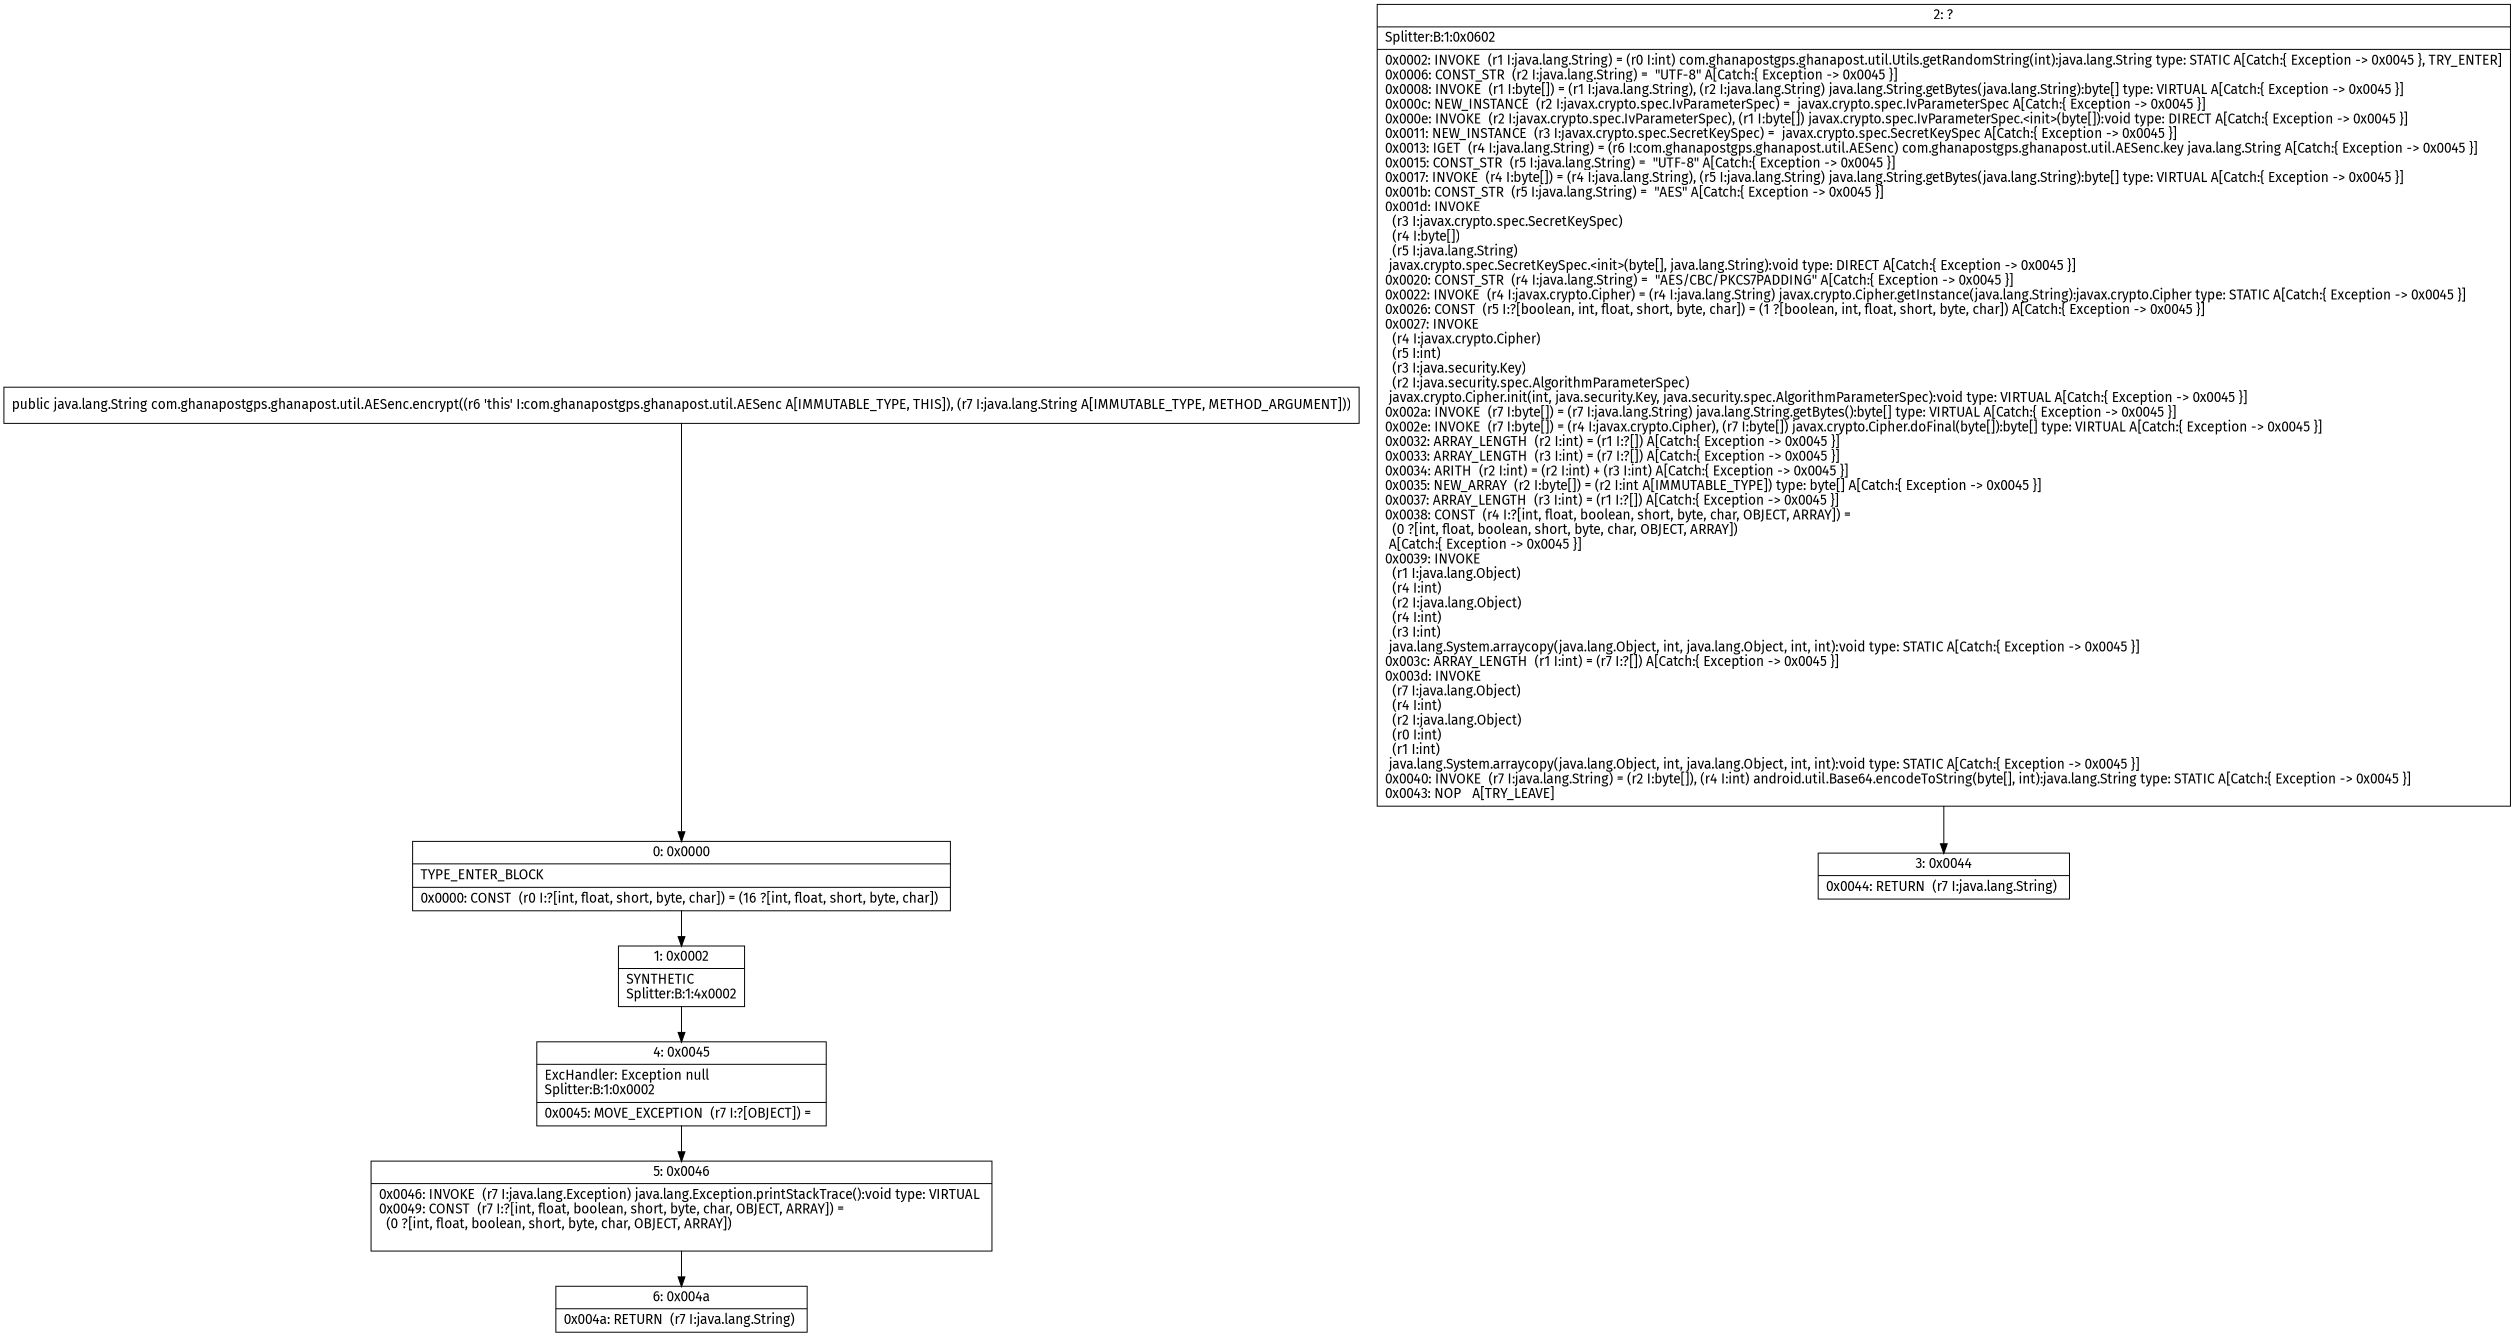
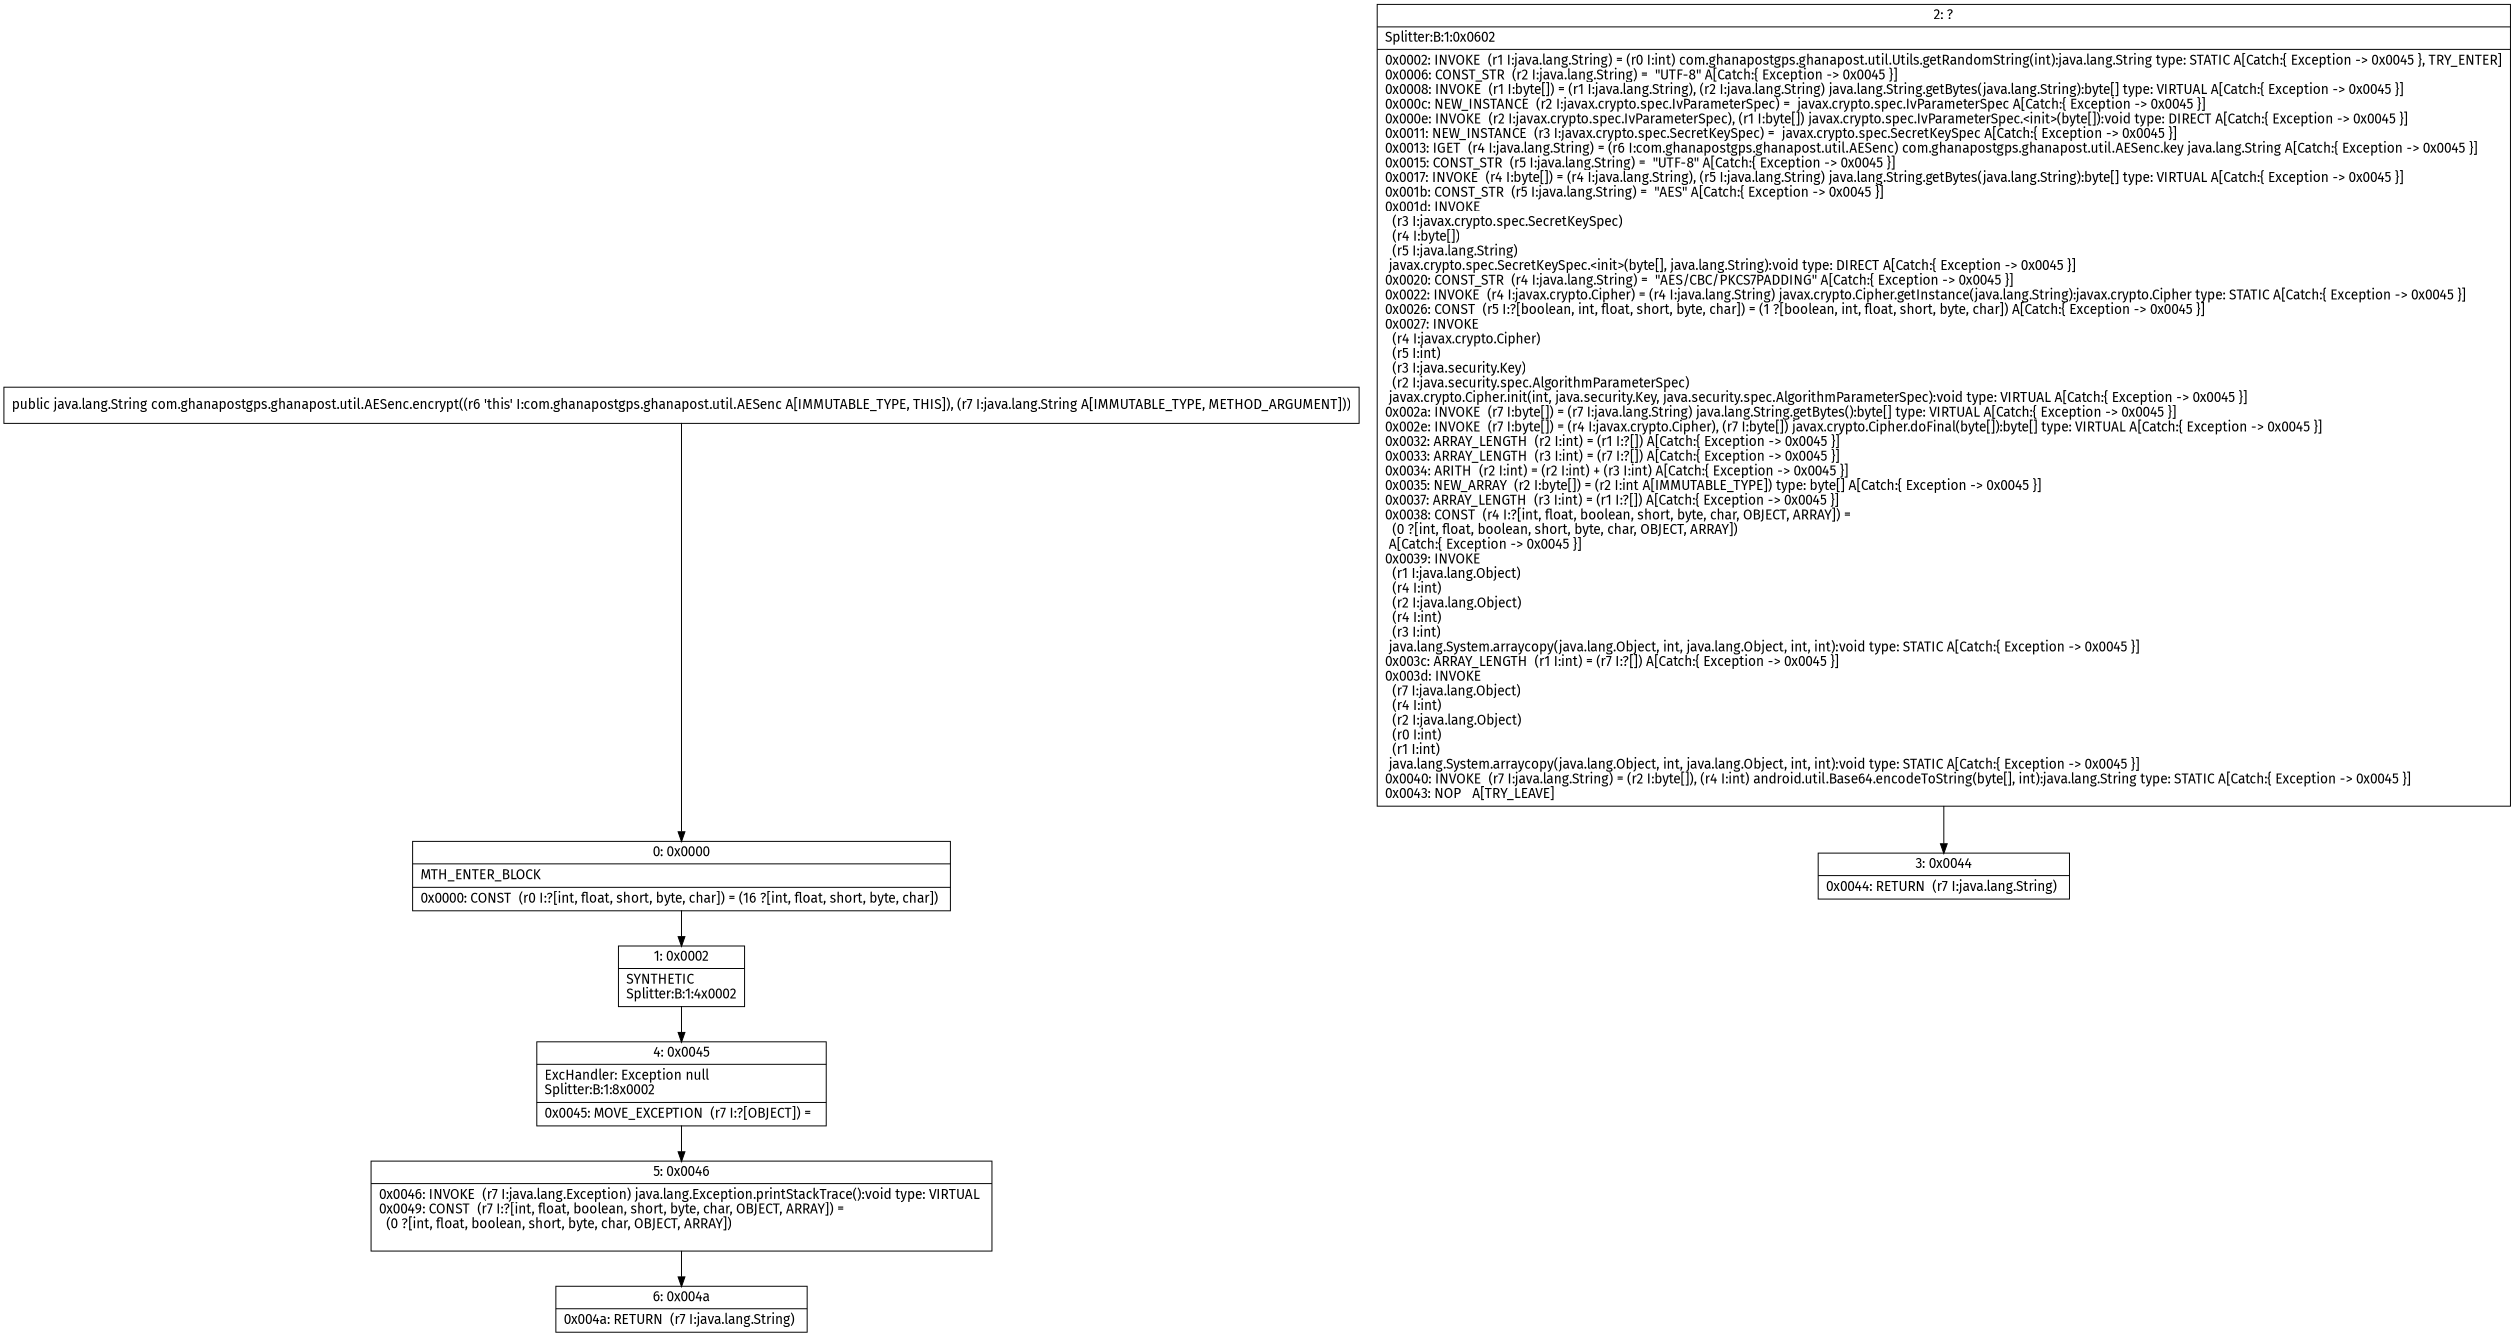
  digraph {
    fontname="Fira Sans"
    node [fontname="Fira Sans" shape=record]
    edge [fontname="Fira Sans"]
-   n1 [label="{0\:\ 0x0000|TYPE_ENTER_BLOCK\l|0x0000: CONST  (r0 I:?[int, float, short, byte, char]) = (16 ?[int, float, short, byte, char]) \l}"]
+   n1 [label="{0\:\ 0x0000|MTH_ENTER_BLOCK\l|0x0000: CONST  (r0 I:?[int, float, short, byte, char]) = (16 ?[int, float, short, byte, char]) \l}"]
    n2 [label="{1\:\ 0x0002|SYNTHETIC\lSplitter:B:1:4x0002\l}"]
-   n3 [label="{4\:\ 0x0045|ExcHandler: Exception null\lSplitter:B:1:0x0002\l|0x0045: MOVE_EXCEPTION  (r7 I:?[OBJECT]) =  \l}"]
+   n3 [label="{4\:\ 0x0045|ExcHandler: Exception null\lSplitter:B:1:8x0002\l|0x0045: MOVE_EXCEPTION  (r7 I:?[OBJECT]) =  \l}"]
    n4 [label="{2\:\ ?|Splitter:B:1:0x0602\l|0x0002: INVOKE  (r1 I:java.lang.String) = (r0 I:int) com.ghanapostgps.ghanapost.util.Utils.getRandomString(int):java.lang.String type: STATIC A[Catch:\{ Exception \-\> 0x0045 \}, TRY_ENTER]\l0x0006: CONST_STR  (r2 I:java.lang.String) =  \"UTF\-8\" A[Catch:\{ Exception \-\> 0x0045 \}]\l0x0008: INVOKE  (r1 I:byte[]) = (r1 I:java.lang.String), (r2 I:java.lang.String) java.lang.String.getBytes(java.lang.String):byte[] type: VIRTUAL A[Catch:\{ Exception \-\> 0x0045 \}]\l0x000c: NEW_INSTANCE  (r2 I:javax.crypto.spec.IvParameterSpec) =  javax.crypto.spec.IvParameterSpec A[Catch:\{ Exception \-\> 0x0045 \}]\l0x000e: INVOKE  (r2 I:javax.crypto.spec.IvParameterSpec), (r1 I:byte[]) javax.crypto.spec.IvParameterSpec.\<init\>(byte[]):void type: DIRECT A[Catch:\{ Exception \-\> 0x0045 \}]\l0x0011: NEW_INSTANCE  (r3 I:javax.crypto.spec.SecretKeySpec) =  javax.crypto.spec.SecretKeySpec A[Catch:\{ Exception \-\> 0x0045 \}]\l0x0013: IGET  (r4 I:java.lang.String) = (r6 I:com.ghanapostgps.ghanapost.util.AESenc) com.ghanapostgps.ghanapost.util.AESenc.key java.lang.String A[Catch:\{ Exception \-\> 0x0045 \}]\l0x0015: CONST_STR  (r5 I:java.lang.String) =  \"UTF\-8\" A[Catch:\{ Exception \-\> 0x0045 \}]\l0x0017: INVOKE  (r4 I:byte[]) = (r4 I:java.lang.String), (r5 I:java.lang.String) java.lang.String.getBytes(java.lang.String):byte[] type: VIRTUAL A[Catch:\{ Exception \-\> 0x0045 \}]\l0x001b: CONST_STR  (r5 I:java.lang.String) =  \"AES\" A[Catch:\{ Exception \-\> 0x0045 \}]\l0x001d: INVOKE  \l  (r3 I:javax.crypto.spec.SecretKeySpec)\l  (r4 I:byte[])\l  (r5 I:java.lang.String)\l javax.crypto.spec.SecretKeySpec.\<init\>(byte[], java.lang.String):void type: DIRECT A[Catch:\{ Exception \-\> 0x0045 \}]\l0x0020: CONST_STR  (r4 I:java.lang.String) =  \"AES\/CBC\/PKCS7PADDING\" A[Catch:\{ Exception \-\> 0x0045 \}]\l0x0022: INVOKE  (r4 I:javax.crypto.Cipher) = (r4 I:java.lang.String) javax.crypto.Cipher.getInstance(java.lang.String):javax.crypto.Cipher type: STATIC A[Catch:\{ Exception \-\> 0x0045 \}]\l0x0026: CONST  (r5 I:?[boolean, int, float, short, byte, char]) = (1 ?[boolean, int, float, short, byte, char]) A[Catch:\{ Exception \-\> 0x0045 \}]\l0x0027: INVOKE  \l  (r4 I:javax.crypto.Cipher)\l  (r5 I:int)\l  (r3 I:java.security.Key)\l  (r2 I:java.security.spec.AlgorithmParameterSpec)\l javax.crypto.Cipher.init(int, java.security.Key, java.security.spec.AlgorithmParameterSpec):void type: VIRTUAL A[Catch:\{ Exception \-\> 0x0045 \}]\l0x002a: INVOKE  (r7 I:byte[]) = (r7 I:java.lang.String) java.lang.String.getBytes():byte[] type: VIRTUAL A[Catch:\{ Exception \-\> 0x0045 \}]\l0x002e: INVOKE  (r7 I:byte[]) = (r4 I:javax.crypto.Cipher), (r7 I:byte[]) javax.crypto.Cipher.doFinal(byte[]):byte[] type: VIRTUAL A[Catch:\{ Exception \-\> 0x0045 \}]\l0x0032: ARRAY_LENGTH  (r2 I:int) = (r1 I:?[]) A[Catch:\{ Exception \-\> 0x0045 \}]\l0x0033: ARRAY_LENGTH  (r3 I:int) = (r7 I:?[]) A[Catch:\{ Exception \-\> 0x0045 \}]\l0x0034: ARITH  (r2 I:int) = (r2 I:int) + (r3 I:int) A[Catch:\{ Exception \-\> 0x0045 \}]\l0x0035: NEW_ARRAY  (r2 I:byte[]) = (r2 I:int A[IMMUTABLE_TYPE]) type: byte[] A[Catch:\{ Exception \-\> 0x0045 \}]\l0x0037: ARRAY_LENGTH  (r3 I:int) = (r1 I:?[]) A[Catch:\{ Exception \-\> 0x0045 \}]\l0x0038: CONST  (r4 I:?[int, float, boolean, short, byte, char, OBJECT, ARRAY]) = \l  (0 ?[int, float, boolean, short, byte, char, OBJECT, ARRAY])\l A[Catch:\{ Exception \-\> 0x0045 \}]\l0x0039: INVOKE  \l  (r1 I:java.lang.Object)\l  (r4 I:int)\l  (r2 I:java.lang.Object)\l  (r4 I:int)\l  (r3 I:int)\l java.lang.System.arraycopy(java.lang.Object, int, java.lang.Object, int, int):void type: STATIC A[Catch:\{ Exception \-\> 0x0045 \}]\l0x003c: ARRAY_LENGTH  (r1 I:int) = (r7 I:?[]) A[Catch:\{ Exception \-\> 0x0045 \}]\l0x003d: INVOKE  \l  (r7 I:java.lang.Object)\l  (r4 I:int)\l  (r2 I:java.lang.Object)\l  (r0 I:int)\l  (r1 I:int)\l java.lang.System.arraycopy(java.lang.Object, int, java.lang.Object, int, int):void type: STATIC A[Catch:\{ Exception \-\> 0x0045 \}]\l0x0040: INVOKE  (r7 I:java.lang.String) = (r2 I:byte[]), (r4 I:int) android.util.Base64.encodeToString(byte[], int):java.lang.String type: STATIC A[Catch:\{ Exception \-\> 0x0045 \}]\l0x0043: NOP   A[TRY_LEAVE]\l}"]
    n5 [label="{3\:\ 0x0044|0x0044: RETURN  (r7 I:java.lang.String) \l}"]
    n6 [label="{5\:\ 0x0046|0x0046: INVOKE  (r7 I:java.lang.Exception) java.lang.Exception.printStackTrace():void type: VIRTUAL \l0x0049: CONST  (r7 I:?[int, float, boolean, short, byte, char, OBJECT, ARRAY]) = \l  (0 ?[int, float, boolean, short, byte, char, OBJECT, ARRAY])\l \l}"]
    n7 [label="{6\:\ 0x004a|0x004a: RETURN  (r7 I:java.lang.String) \l}"]
    n8 [label="{public java.lang.String com.ghanapostgps.ghanapost.util.AESenc.encrypt((r6 'this' I:com.ghanapostgps.ghanapost.util.AESenc A[IMMUTABLE_TYPE, THIS]), (r7 I:java.lang.String A[IMMUTABLE_TYPE, METHOD_ARGUMENT])) }"]
    n1 -> n2
    n2 -> n3
    n3 -> n6
    n4 -> n5
    n6 -> n7
    n8 -> n1
  }
